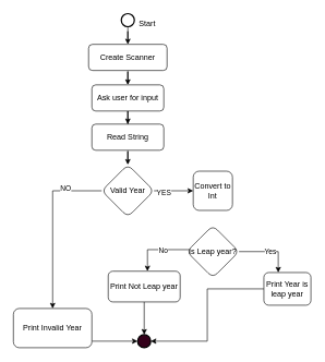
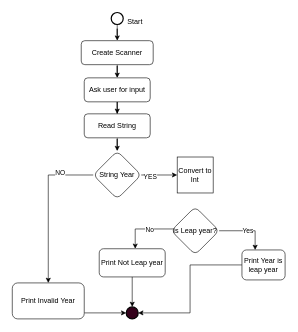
  <mxCell id="0" />
  <mxCell id="1" parent="0" />
  <mxCell id="2" value="" style="edgeStyle=orthogonalEdgeStyle;rounded=0;orthogonalLoop=1;jettySize=auto;html=1;" parent="1" source="3" target="5" edge="1"><mxGeometry relative="1" as="geometry" /></mxCell>
  <mxCell id="3" value="Create Scanner" style="rounded=1;whiteSpace=wrap;html=1;fontSize=12;glass=0;strokeWidth=1;shadow=0;" parent="1" vertex="1"><mxGeometry x="135" y="67" width="120" height="40" as="geometry" /></mxCell>
  <mxCell id="4" value="" style="edgeStyle=orthogonalEdgeStyle;rounded=0;orthogonalLoop=1;jettySize=auto;html=1;" parent="1" source="5" target="7" edge="1"><mxGeometry relative="1" as="geometry" /></mxCell>
  <mxCell id="5" value="Ask user for input" style="whiteSpace=wrap;html=1;rounded=1;glass=0;strokeWidth=1;shadow=0;" parent="1" vertex="1"><mxGeometry x="140" y="129" width="110" height="40" as="geometry" /></mxCell>
  <mxCell id="6" value="" style="edgeStyle=orthogonalEdgeStyle;rounded=0;orthogonalLoop=1;jettySize=auto;html=1;" parent="1" source="7" target="12" edge="1"><mxGeometry relative="1" as="geometry" /></mxCell>
  <mxCell id="7" value="Read String" style="whiteSpace=wrap;html=1;rounded=1;glass=0;strokeWidth=1;shadow=0;" parent="1" vertex="1"><mxGeometry x="140" y="189" width="110" height="40" as="geometry" /></mxCell>
  <mxCell id="8" value="" style="edgeStyle=orthogonalEdgeStyle;rounded=0;orthogonalLoop=1;jettySize=auto;html=1;" parent="1" source="12" target="14" edge="1"><mxGeometry relative="1" as="geometry" /></mxCell>
  <mxCell id="9" value="NO" style="edgeLabel;html=1;align=center;verticalAlign=middle;resizable=0;points=[];" parent="8" vertex="1" connectable="0"><mxGeometry x="-0.562" y="-4" relative="1" as="geometry"><mxPoint as="offset" /></mxGeometry></mxCell>
  <mxCell id="10" value="" style="edgeStyle=orthogonalEdgeStyle;rounded=0;orthogonalLoop=1;jettySize=auto;html=1;" parent="1" source="12" target="15" edge="1"><mxGeometry relative="1" as="geometry" /></mxCell>
  <mxCell id="11" value="YES" style="edgeLabel;html=1;align=center;verticalAlign=middle;resizable=0;points=[];" parent="10" vertex="1" connectable="0"><mxGeometry x="-0.533" y="-3" relative="1" as="geometry"><mxPoint as="offset" /></mxGeometry></mxCell>
- <mxCell id="12" value="Valid Year" style="rhombus;whiteSpace=wrap;html=1;rounded=1;glass=0;strokeWidth=1;shadow=0;" parent="1" vertex="1"><mxGeometry x="155" y="251" width="80" height="80" as="geometry" /></mxCell>
+ <mxCell id="12" value="String Year" style="rhombus;whiteSpace=wrap;html=1;rounded=1;glass=0;strokeWidth=1;shadow=0;" parent="1" vertex="1"><mxGeometry x="155" y="251" width="80" height="80" as="geometry" /></mxCell>
  <mxCell id="13" value="" style="edgeStyle=orthogonalEdgeStyle;rounded=0;orthogonalLoop=1;jettySize=auto;html=1;entryX=0;entryY=0.5;entryDx=0;entryDy=0;entryPerimeter=0;" parent="1" source="14" target="27" edge="1"><mxGeometry relative="1" as="geometry"><Array as="points"><mxPoint x="85" y="521" /></Array><mxPoint x="195" y="521" as="targetPoint" /></mxGeometry></mxCell>
  <mxCell id="14" value="Print Invalid Year" style="whiteSpace=wrap;html=1;rounded=1;glass=0;strokeWidth=1;shadow=0;" parent="1" vertex="1"><mxGeometry x="20" y="471" width="120" height="60" as="geometry" /></mxCell>
- <mxCell id="15" value="Convert to Int" style="whiteSpace=wrap;html=1;rounded=1;glass=0;strokeWidth=1;shadow=0;" parent="1" vertex="1"><mxGeometry x="295" y="261" width="60" height="60" as="geometry" /></mxCell>
+ <mxCell id="15" value="Convert to Int" style="whiteSpace=wrap;html=1;glass=0;strokeWidth=1;shadow=0;rounded=0;" parent="1" vertex="1"><mxGeometry x="295" y="261" width="60" height="60" as="geometry" /></mxCell>
  <mxCell id="16" value="" style="edgeStyle=orthogonalEdgeStyle;rounded=0;orthogonalLoop=1;jettySize=auto;html=1;" parent="1" source="20" target="22" edge="1"><mxGeometry relative="1" as="geometry"><Array as="points"><mxPoint x="425" y="384" /></Array></mxGeometry></mxCell>
  <mxCell id="17" value="Yes" style="edgeLabel;html=1;align=center;verticalAlign=middle;resizable=0;points=[];" parent="16" vertex="1" connectable="0"><mxGeometry x="0.022" relative="1" as="geometry"><mxPoint as="offset" /></mxGeometry></mxCell>
  <mxCell id="18" value="" style="edgeStyle=orthogonalEdgeStyle;rounded=0;orthogonalLoop=1;jettySize=auto;html=1;" parent="1" source="20" target="23" edge="1"><mxGeometry relative="1" as="geometry"><Array as="points"><mxPoint x="225" y="381" /></Array></mxGeometry></mxCell>
  <mxCell id="19" value="No" style="edgeLabel;html=1;align=center;verticalAlign=middle;resizable=0;points=[];" parent="18" vertex="1" connectable="0"><mxGeometry x="-0.167" y="1" relative="1" as="geometry"><mxPoint as="offset" /></mxGeometry></mxCell>
  <mxCell id="20" value="Is Leap year?" style="rhombus;whiteSpace=wrap;html=1;rounded=1;glass=0;strokeWidth=1;shadow=0;" parent="1" vertex="1"><mxGeometry x="285" y="344" width="80" height="80" as="geometry" /></mxCell>
  <mxCell id="21" style="edgeStyle=orthogonalEdgeStyle;rounded=0;orthogonalLoop=1;jettySize=auto;html=1;entryX=1;entryY=0.5;entryDx=0;entryDy=0;entryPerimeter=0;" parent="1" source="22" target="27" edge="1"><mxGeometry relative="1" as="geometry"><mxPoint x="315" y="521" as="targetPoint" /></mxGeometry></mxCell>
  <mxCell id="22" value="Print Year is leap year" style="whiteSpace=wrap;html=1;rounded=1;glass=0;strokeWidth=1;shadow=0;" parent="1" vertex="1"><mxGeometry x="403" y="416" width="72" height="50" as="geometry" /></mxCell>
  <mxCell id="23" value="Print Not Leap year" style="whiteSpace=wrap;html=1;rounded=1;glass=0;strokeWidth=1;shadow=0;" parent="1" vertex="1"><mxGeometry x="165" y="414" width="110" height="47" as="geometry" /></mxCell>
  <mxCell id="24" style="edgeStyle=orthogonalEdgeStyle;rounded=0;orthogonalLoop=1;jettySize=auto;html=1;entryX=0.5;entryY=0;entryDx=0;entryDy=0;entryPerimeter=0;" parent="1" source="23" target="27" edge="1"><mxGeometry relative="1" as="geometry"><mxPoint x="245.04" y="495.02" as="targetPoint" /></mxGeometry></mxCell>
  <mxCell id="25" style="edgeStyle=orthogonalEdgeStyle;rounded=0;orthogonalLoop=1;jettySize=auto;html=1;" parent="1" source="26" target="3" edge="1"><mxGeometry relative="1" as="geometry" /></mxCell>
  <mxCell id="26" value="" style="strokeWidth=2;html=1;shape=mxgraph.flowchart.start_2;whiteSpace=wrap;" parent="1" vertex="1"><mxGeometry x="185" y="20" width="20" height="20" as="geometry" /></mxCell>
  <mxCell id="27" value="" style="strokeWidth=2;html=1;shape=mxgraph.flowchart.start_2;whiteSpace=wrap;fillColor=#33001A;" parent="1" vertex="1"><mxGeometry x="210" y="511" width="20" height="20" as="geometry" /></mxCell>
  <mxCell id="28" value="Start" style="text;html=1;align=center;verticalAlign=middle;whiteSpace=wrap;rounded=0;" vertex="1" parent="1"><mxGeometry x="195" y="20" width="60" height="30" as="geometry" /></mxCell>
